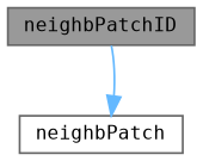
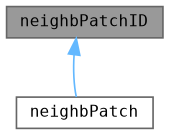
  digraph {
    rankdir=TB
    fontname="DejaVu Sans Mono"
    node [fontname="DejaVu Sans Mono" fontsize=10 shape=box style=filled]
    n1 [color=gray40 fillcolor=grey60 fontcolor=black height=0.2 label=neighbPatchID width=0.4]
    n2 [color=grey40 fillcolor=white height=0.2 label=neighbPatch width=0.4]
-   n2 -> n1 [color=steelblue1 dir=back fontname="DejaVu Sans Mono" fontsize=10 labelfontname=Helvetica labelfontsize=10 style=solid]
+   n1 -> n2 [color=steelblue1 dir=back fontname="DejaVu Sans Mono" fontsize=10 labelfontname=Helvetica labelfontsize=10 style=solid]
  }
